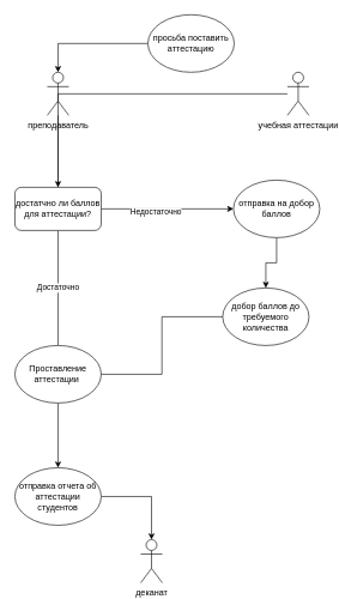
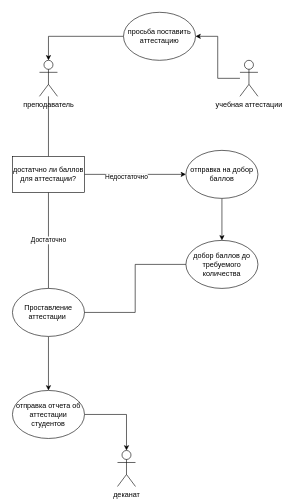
  <mxCell id="0" />
  <mxCell id="1" parent="0" />
  <mxCell id="2" style="edgeStyle=orthogonalEdgeStyle;rounded=0;orthogonalLoop=1;jettySize=auto;html=1;entryX=0.5;entryY=0;entryDx=0;entryDy=0;endArrow=none;" parent="1" source="3" target="11" edge="1"><mxGeometry relative="1" as="geometry" /></mxCell>
  <mxCell id="3" value="преподаватель" style="shape=umlActor;verticalLabelPosition=bottom;verticalAlign=top;html=1;outlineConnect=0;" parent="1" vertex="1"><mxGeometry x="65" y="100" width="30" height="60" as="geometry" /></mxCell>
- <mxCell id="4" style="edgeStyle=orthogonalEdgeStyle;rounded=0;orthogonalLoop=1;jettySize=auto;html=1;" parent="1" source="5" target="11" edge="1"><mxGeometry relative="1" as="geometry" /></mxCell>
+ <mxCell id="4" style="edgeStyle=orthogonalEdgeStyle;rounded=0;orthogonalLoop=1;jettySize=auto;html=1;entryX=1;entryY=0.5;entryDx=0;entryDy=0;" parent="1" source="5" target="7" edge="1"><mxGeometry relative="1" as="geometry" /></mxCell>
  <mxCell id="5" value="учебная аттестации" style="shape=umlActor;verticalLabelPosition=bottom;verticalAlign=top;html=1;outlineConnect=0;" parent="1" vertex="1"><mxGeometry x="399" y="100" width="30" height="60" as="geometry" /></mxCell>
  <mxCell id="6" style="edgeStyle=orthogonalEdgeStyle;rounded=0;orthogonalLoop=1;jettySize=auto;html=1;entryX=0.5;entryY=0;entryDx=0;entryDy=0;entryPerimeter=0;" parent="1" source="7" target="3" edge="1"><mxGeometry relative="1" as="geometry" /></mxCell>
  <mxCell id="7" value="просьба поставить аттестацию" style="ellipse;whiteSpace=wrap;html=1;" parent="1" vertex="1"><mxGeometry x="205" y="20" width="120" height="80" as="geometry" /></mxCell>
  <mxCell id="8" value="Достаточно" style="edgeStyle=orthogonalEdgeStyle;rounded=0;orthogonalLoop=1;jettySize=auto;html=1;entryX=0.5;entryY=0;entryDx=0;entryDy=0;endArrow=none;" parent="1" source="11" target="13" edge="1"><mxGeometry relative="1" as="geometry" /></mxCell>
  <mxCell id="9" style="edgeStyle=orthogonalEdgeStyle;rounded=0;orthogonalLoop=1;jettySize=auto;html=1;entryX=0;entryY=0.5;entryDx=0;entryDy=0;" parent="1" source="11" target="18" edge="1"><mxGeometry relative="1" as="geometry" /></mxCell>
  <mxCell id="10" value="Недостаточно" style="edgeLabel;html=1;align=center;verticalAlign=middle;resizable=0;points=[];" vertex="1" connectable="0" parent="9"><mxGeometry x="-0.186" y="-4" relative="1" as="geometry"><mxPoint as="offset" /></mxGeometry></mxCell>
- <mxCell id="11" value="достатчно ли баллов для аттестации?" style="whiteSpace=wrap;html=1;rounded=1;" parent="1" vertex="1"><mxGeometry x="20" y="260" width="120" height="60" as="geometry" /></mxCell>
+ <mxCell id="11" value="достатчно ли баллов для аттестации?" style="rounded=0;whiteSpace=wrap;html=1;" parent="1" vertex="1"><mxGeometry x="20" y="260" width="120" height="60" as="geometry" /></mxCell>
  <mxCell id="12" style="edgeStyle=orthogonalEdgeStyle;rounded=0;orthogonalLoop=1;jettySize=auto;html=1;" parent="1" source="13" target="15" edge="1"><mxGeometry relative="1" as="geometry" /></mxCell>
  <mxCell id="13" value="Проставление аттестации&amp;nbsp;" style="ellipse;whiteSpace=wrap;html=1;" parent="1" vertex="1"><mxGeometry x="20" y="480" width="120" height="80" as="geometry" /></mxCell>
  <mxCell id="14" style="edgeStyle=orthogonalEdgeStyle;rounded=0;orthogonalLoop=1;jettySize=auto;html=1;" parent="1" source="15" target="16" edge="1"><mxGeometry relative="1" as="geometry" /></mxCell>
  <mxCell id="15" value="отправка отчета об аттестации студентов" style="ellipse;whiteSpace=wrap;html=1;" parent="1" vertex="1"><mxGeometry x="20" y="650" width="120" height="80" as="geometry" /></mxCell>
  <mxCell id="16" value="деканат" style="shape=umlActor;verticalLabelPosition=bottom;verticalAlign=top;html=1;outlineConnect=0;" parent="1" vertex="1"><mxGeometry x="195" y="750" width="30" height="60" as="geometry" /></mxCell>
  <mxCell id="17" style="edgeStyle=orthogonalEdgeStyle;rounded=0;orthogonalLoop=1;jettySize=auto;html=1;entryX=0.5;entryY=0;entryDx=0;entryDy=0;" parent="1" source="18" target="20" edge="1"><mxGeometry relative="1" as="geometry" /></mxCell>
- <mxCell id="18" value="отправка на добор баллов" style="ellipse;whiteSpace=wrap;html=1;" parent="1" vertex="1"><mxGeometry x="324" y="250" width="120" height="80" as="geometry" /></mxCell>
+ <mxCell id="18" value="отправка на добор баллов" style="ellipse;whiteSpace=wrap;html=1;" parent="1" vertex="1"><mxGeometry x="309" y="250" width="120" height="80" as="geometry" /></mxCell>
  <mxCell id="19" style="edgeStyle=orthogonalEdgeStyle;rounded=0;orthogonalLoop=1;jettySize=auto;html=1;entryX=1;entryY=0.5;entryDx=0;entryDy=0;endArrow=none;" parent="1" source="20" target="13" edge="1"><mxGeometry relative="1" as="geometry" /></mxCell>
  <mxCell id="20" value="добор баллов до требуемого количества" style="ellipse;whiteSpace=wrap;html=1;" parent="1" vertex="1"><mxGeometry x="309" y="400" width="120" height="80" as="geometry" /></mxCell>
